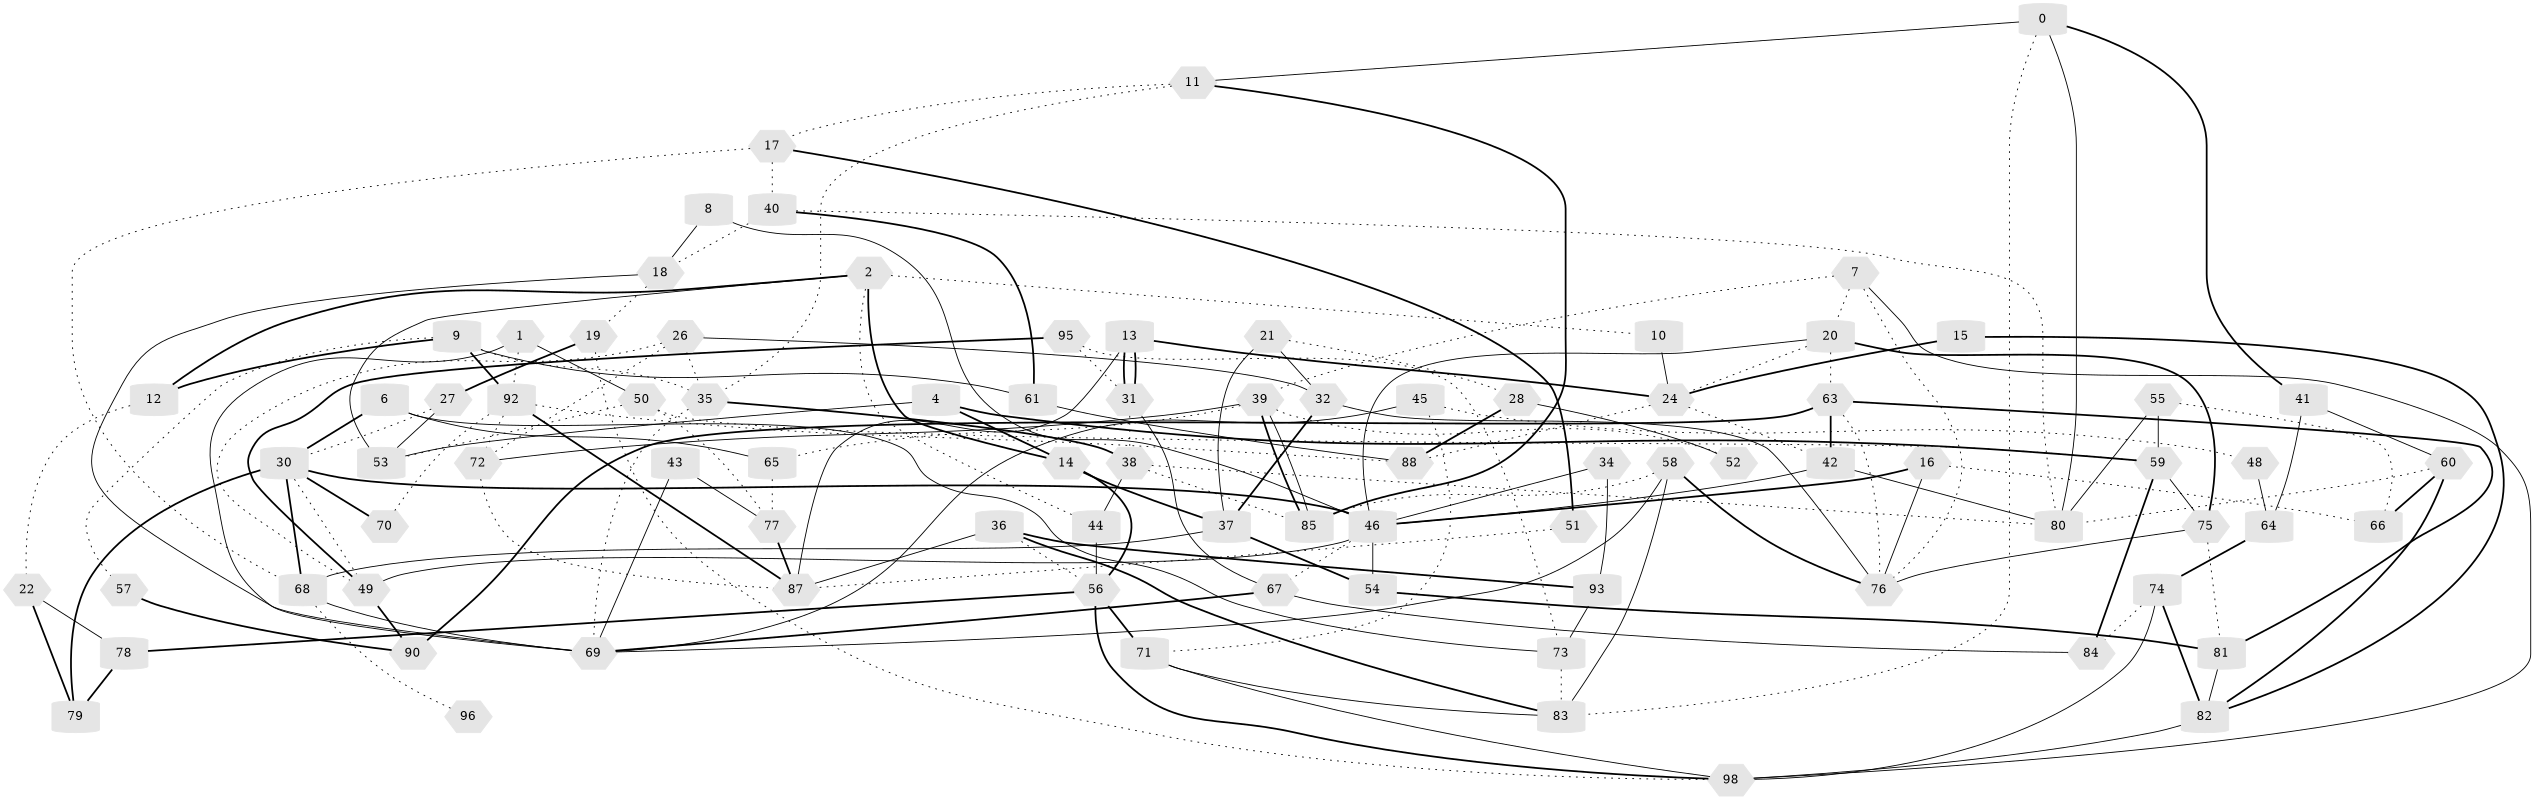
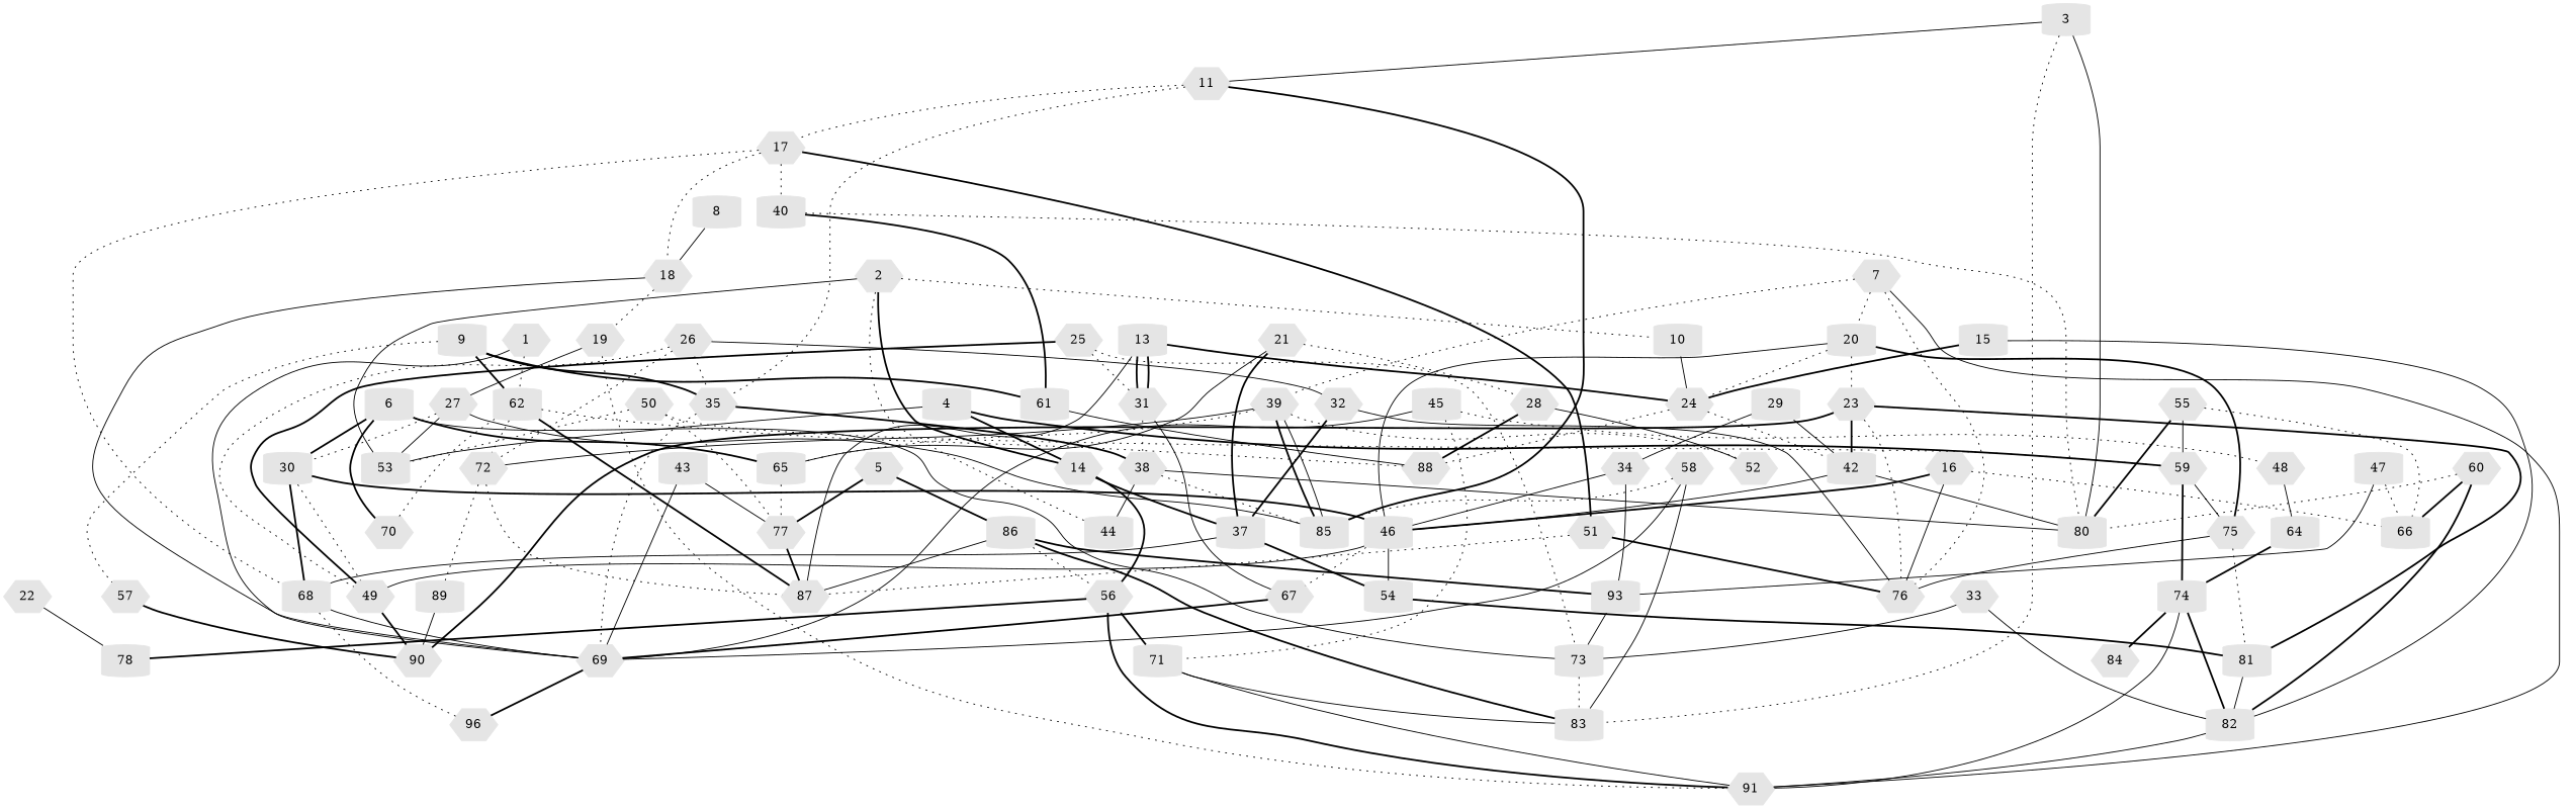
  graph {
    node [color=gray90 shape=hexagon style=filled]
    edge [style=solid]
    1
    50
-   62 [shape=cylinder label=92]
+   62 [shape=cylinder]
    69
    53 [shape=cylinder]
    59
    77
    70
    87
    88
    72
    n12 [label=96]
    10 [shape=cylinder]
    2
-   12 [shape=cylinder]
    14
    44 [shape=cylinder]
    24
    22
    37 [shape=cylinder]
    56
-   3 [shape=cylinder label=0]
+   3 [shape=cylinder]
    11
-   41 [shape=cylinder]
    80 [shape=cylinder]
    83 [shape=cylinder]
    35
    17
    85 [shape=cylinder]
    60
    64 [shape=cylinder]
    4 [shape=cylinder]
    75
    84
-   36 [shape=cylinder]
+   36 [shape=cylinder label=86]
+   5
    n37 [label=93 shape=cylinder]
    6 [shape=cylinder]
    30 [shape=cylinder]
    65 [shape=cylinder]
    73 [shape=cylinder]
    46 [shape=cylinder]
    68 [shape=cylinder]
-   79 [shape=cylinder]
    49
    20 [shape=cylinder]
    7
    39
    76
-   91 [label=98]
-   23 [label=63]
+   91
+   23
    52
    8 [shape=cylinder]
    18
    19
    67
    54 [shape=cylinder]
    9 [shape=cylinder]
    57
    61 [shape=cylinder]
    38
    90
    42 [shape=cylinder]
    40 [shape=cylinder]
    51
    78 [shape=cylinder]
    13 [shape=cylinder]
    31
    71 [shape=cylinder]
    15 [shape=cylinder]
    82 [shape=cylinder]
    16
    66 [shape=cylinder]
    27
    81 [shape=cylinder]
    21
    28
-   25 [label=95]
+   25
    26
    32
+   89 [shape=cylinder]
+   29 [shape=cylinder]
    34
+   33
    74 [shape=cylinder]
    43 [shape=cylinder]
    45 [shape=cylinder]
    48
+   47 [shape=cylinder]
    55
    58
-   1 -- 50
    1 -- 62 [style=dotted]
    1 -- 69
    50 -- 53 [style=dotted]
    50 -- 59 [style=dotted]
    50 -- 77 [style=dotted]
    62 -- 70 [style=dotted]
    62 -- 87 [style=bold]
    62 -- 88 [style=dotted]
    62 -- 72 [style=dotted]
+   69 -- n12 [style=bold]
    59 -- 75
-   59 -- 84 [style=bold]
+   59 -- 74 [style=bold]
    77 -- 87 [style=bold]
    72 -- 87 [style=dotted]
+   72 -- 89 [style=dotted]
    10 -- 24
    2 -- 53
    2 -- 10 [style=dotted]
-   2 -- 12 [style=bold]
    2 -- 14 [style=bold]
    2 -- 44 [style=dotted]
-   12 -- 22 [style=dotted]
    14 -- 37 [style=bold]
    14 -- 56 [style=bold]
-   44 -- 56
    24 -- 88 [style=dotted]
    24 -- 42 [style=dotted]
-   22 -- 79 [style=bold]
    22 -- 78
    37 -- 68
    37 -- 54 [style=bold]
    56 -- 91 [style=bold]
    56 -- 78 [style=bold]
    56 -- 71 [style=bold]
    3 -- 11
-   3 -- 41 [style=bold]
    3 -- 80
    3 -- 83 [style=dotted]
    11 -- 35 [style=dotted]
    11 -- 17 [style=dotted]
    11 -- 85 [style=bold]
-   41 -- 60
-   41 -- 64
    35 -- 69 [style=dotted]
    35 -- 38 [style=bold]
    17 -- 68 [style=dotted]
-   40 -- 18 [style=dotted]
+   17 -- 18 [style=dotted]
    17 -- 40 [style=dotted]
    17 -- 51 [style=bold]
    60 -- 80 [style=dotted]
    60 -- 82 [style=bold]
    60 -- 66 [style=bold]
    64 -- 74 [style=bold]
    4 -- 53
    4 -- 59 [style=bold]
    4 -- 14 [style=bold]
    75 -- 76
    75 -- 81 [style=dotted]
    36 -- 87
    36 -- 56 [style=dotted]
    36 -- 83 [style=bold]
    36 -- n37 [style=bold]
+   5 -- 77 [style=bold]
+   5 -- 36 [style=bold]
    n37 -- 73
-   30 -- 70 [style=bold]
+   6 -- 70 [style=bold]
    6 -- 30 [style=bold]
-   6 -- 65
+   6 -- 65 [style=bold]
    6 -- 73
    30 -- 46 [style=bold]
    30 -- 68 [style=bold]
-   30 -- 79 [style=bold]
    30 -- 49 [style=dotted]
    65 -- 77 [style=dotted]
    73 -- 83 [style=dotted]
    46 -- 49
    46 -- 67 [style=dotted]
    46 -- 54
    68 -- 69
    68 -- n12 [style=dotted]
    49 -- 90 [style=bold]
    20 -- 24 [style=dotted]
    20 -- 75 [style=bold]
    20 -- 46
    20 -- 23 [style=dotted]
    7 -- 20 [style=dotted]
    7 -- 39 [style=dotted]
    7 -- 76 [style=dotted]
    7 -- 91
    39 -- 72
    39 -- 85 [style=bold]
    39 -- 85
    39 -- 65 [style=dotted]
    39 -- 52 [style=dotted]
    23 -- 76 [style=dotted]
    23 -- 90 [style=bold]
    23 -- 42 [style=bold]
    23 -- 81 [style=bold]
-   8 -- 46
    8 -- 18
    18 -- 69
    18 -- 19 [style=dotted]
    19 -- 91 [style=dotted]
-   19 -- 27 [style=bold]
+   19 -- 27
    67 -- 69 [style=bold]
-   67 -- 84
    54 -- 81 [style=bold]
    9 -- 62 [style=bold]
-   9 -- 12 [style=bold]
-   9 -- 35 [style=dotted]
+   9 -- 35 [style=bold]
    9 -- 57 [style=dotted]
-   9 -- 61
+   9 -- 61 [style=bold]
    57 -- 90 [style=bold]
    61 -- 88
    38 -- 44
-   38 -- 80 [style=dotted]
+   38 -- 80
    38 -- 85 [style=dotted]
    42 -- 80
    42 -- 46
    40 -- 80 [style=dotted]
    40 -- 61 [style=bold]
    51 -- 87 [style=dotted]
-   58 -- 76 [style=bold]
-   78 -- 79 [style=bold]
+   51 -- 76 [style=bold]
    13 -- 87
    13 -- 24 [style=bold]
    13 -- 31 [style=bold]
    13 -- 31 [style=bold]
    31 -- 67
    31 -- 38 [style=dotted]
    71 -- 83
    71 -- 91
    15 -- 24 [style=bold]
-   15 -- 82 [style=bold]
+   15 -- 82
    82 -- 91
    16 -- 46 [style=bold]
    16 -- 76
    16 -- 66 [style=dotted]
    27 -- 53
+   27 -- 85
    27 -- 30 [style=dotted]
    81 -- 82
-   21 -- 37
-   21 -- 32
+   21 -- 37 [style=bold]
+   21 -- 65
    21 -- 28 [style=dotted]
    28 -- 88 [style=bold]
    28 -- 52
    25 -- 73 [style=dotted]
    25 -- 49 [style=bold]
    25 -- 31 [style=dotted]
    26 -- 72 [style=dotted]
    26 -- 35 [style=dotted]
    26 -- 49 [style=dotted]
    26 -- 32
    32 -- 37 [style=bold]
    32 -- 76
+   89 -- 90
+   29 -- 42
+   29 -- 34
    34 -- n37
    34 -- 46
-   74 -- 84 [style=dotted]
+   33 -- 73
+   33 -- 82
+   74 -- 84 [style=bold]
    74 -- 91
    74 -- 82 [style=bold]
    43 -- 69
    43 -- 77
    45 -- 69
    45 -- 71 [style=dotted]
    45 -- 48 [style=dotted]
    48 -- 64
+   47 -- n37
+   47 -- 66 [style=dotted]
    55 -- 59
-   55 -- 80
+   55 -- 80 [style=bold]
    55 -- 66 [style=dotted]
    58 -- 69
    58 -- 83
    58 -- 85 [style=dotted]
  }
